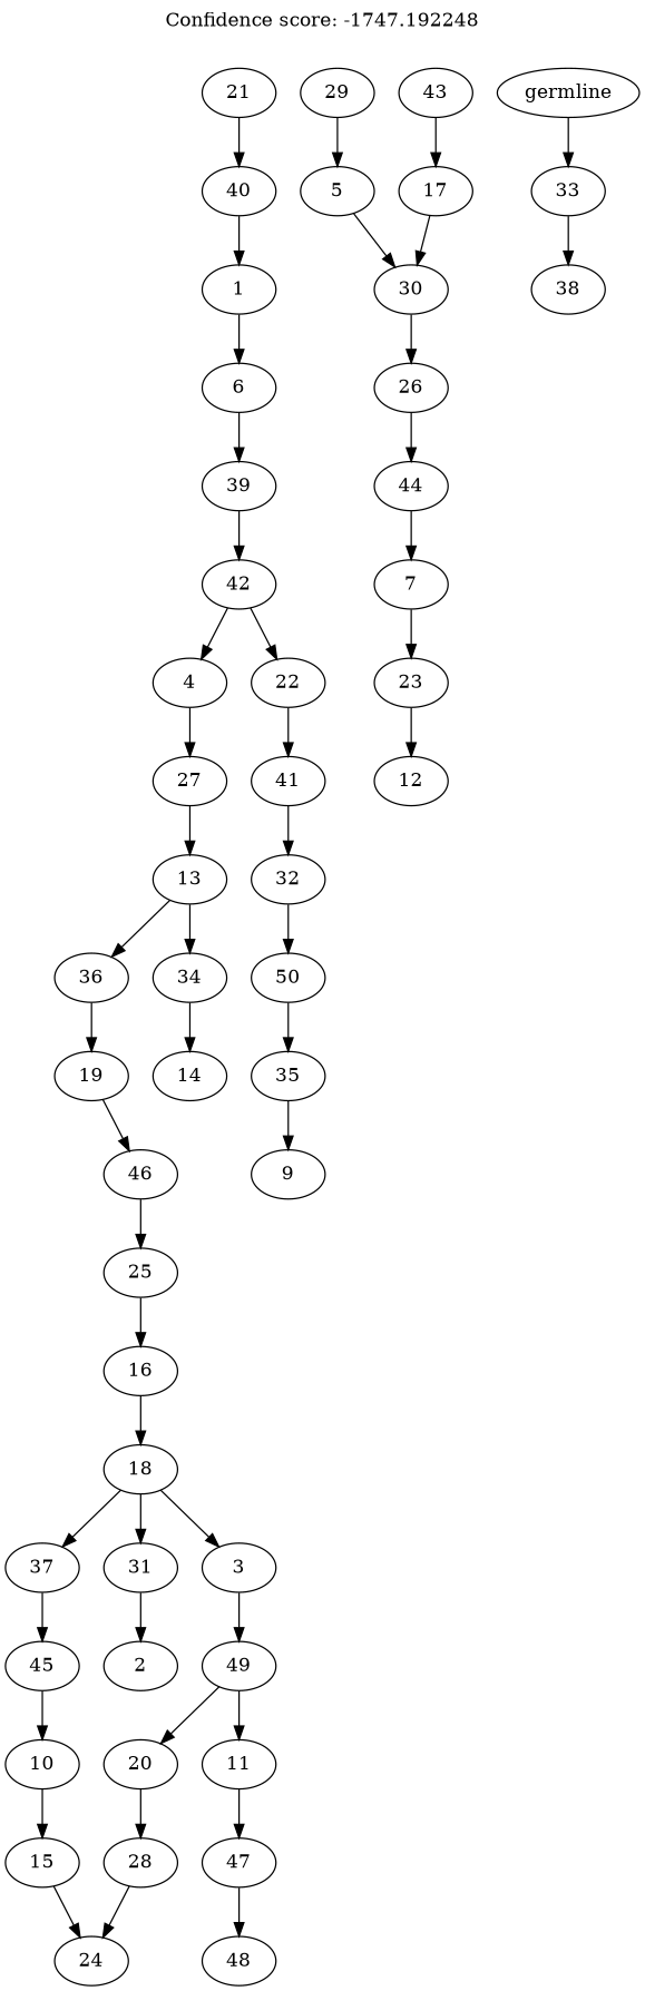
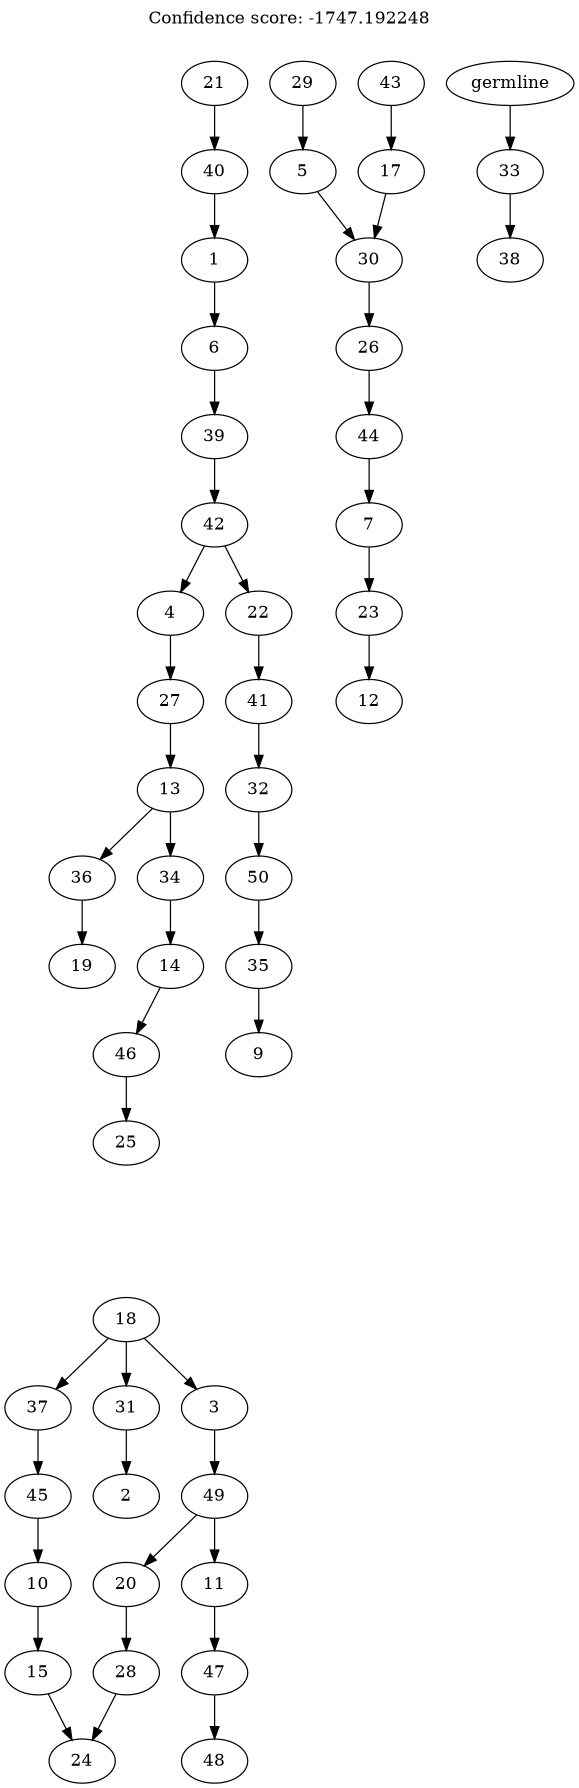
  digraph {
    fontname="DejaVu Serif"
    label="Confidence score: -1747.192248"
    labelloc=t
    node [fontname="DejaVu Serif"]
    edge [fontname="DejaVu Serif"]
    n1 [label=36]
    n2 [label=19]
    n3 [label=15]
    n4 [label=24]
    n5 [label=10]
    n6 [label=45]
    n7 [label=37]
    n8 [label=23]
    n9 [label=12]
    n10 [label=7]
    n11 [label=44]
    n12 [label=26]
    n13 [label=30]
    n14 [label=5]
    n15 [label=29]
    n16 [label=17]
    n17 [label=43]
    n18 [label=28]
    n19 [label=20]
    n20 [label=2]
    n21 [label=31]
    n22 [label=47]
    n23 [label=48]
    n24 [label=11]
    n25 [label=49]
    n26 [label=3]
    n27 [label=18]
-   n28 [label=16]
    n29 [label=25]
    n30 [label=46]
    n31 [label=14]
    n32 [label=34]
    n33 [label=13]
    n34 [label=27]
    n35 [label=4]
    n36 [label=35]
    n37 [label=9]
    n38 [label=50]
    n39 [label=32]
    n40 [label=41]
    n41 [label=22]
    n42 [label=42]
    n43 [label=39]
    n44 [label=6]
    n45 [label=1]
    n46 [label=40]
    n47 [label=21]
    n48 [label=38]
    n49 [label=33]
    n50 [label=germline]
    n1 -> n2
    n3 -> n4
    n5 -> n3
    n6 -> n5
    n7 -> n6
    n8 -> n9
    n10 -> n8
    n11 -> n10
    n12 -> n11
    n13 -> n12
    n14 -> n13
    n15 -> n14
    n16 -> n13
    n17 -> n16
    n18 -> n4
    n19 -> n18
    n21 -> n20
    n22 -> n23
    n24 -> n22
    n25 -> n19
    n25 -> n24
    n26 -> n25
    n27 -> n7
    n27 -> n21
    n27 -> n26
-   n28 -> n27
-   n29 -> n28
    n30 -> n29
-   n2 -> n30
+   n31 -> n30
    n32 -> n31
    n33 -> n1
    n33 -> n32
    n34 -> n33
    n35 -> n34
    n36 -> n37
    n38 -> n36
    n39 -> n38
    n40 -> n39
    n41 -> n40
    n42 -> n35
    n42 -> n41
    n43 -> n42
    n44 -> n43
    n45 -> n44
    n46 -> n45
    n47 -> n46
    n49 -> n48
    n50 -> n49
  }
